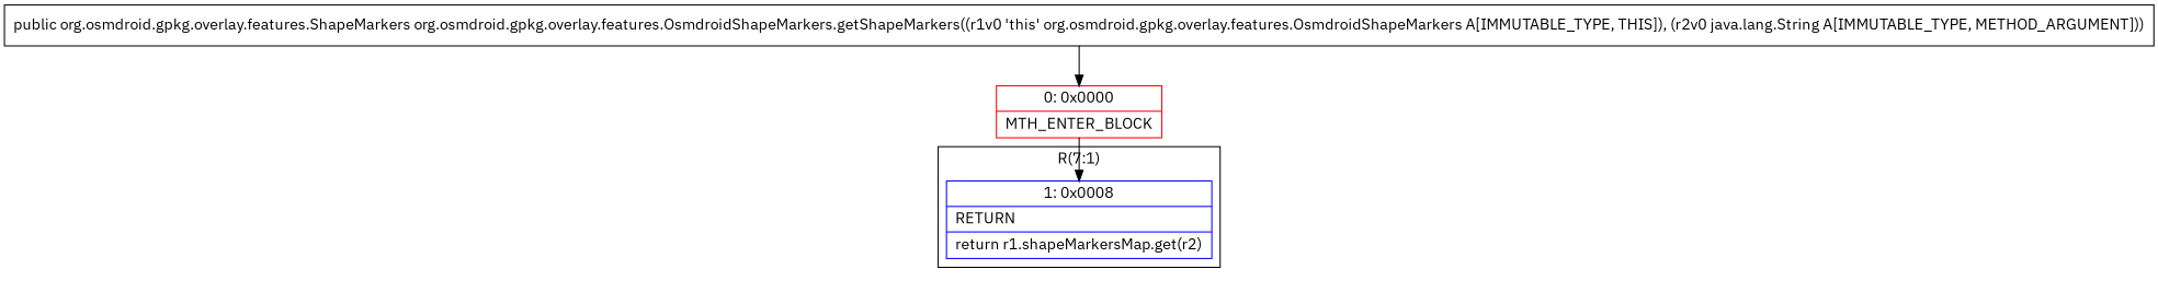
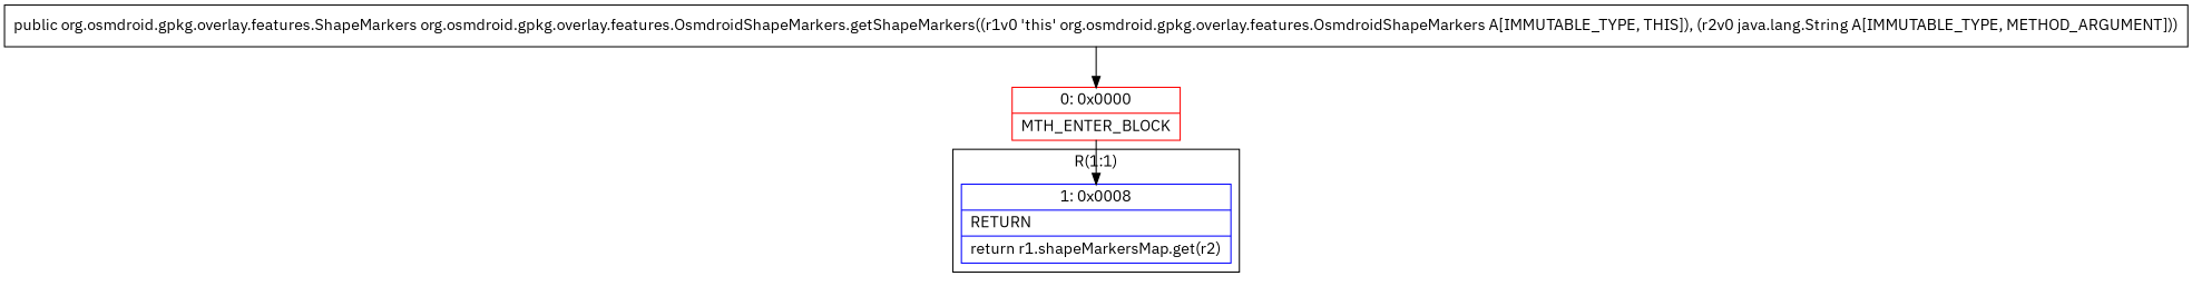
  digraph {
    fontname="IBM Plex Sans"
    node [shape=record fontname="IBM Plex Sans"]
    edge [fontname="IBM Plex Sans"]
    n1 [color=blue label="{1\:\ 0x0008|RETURN\l|return r1.shapeMarkersMap.get(r2)\l}"]
    n2 [color=red label="{0\:\ 0x0000|MTH_ENTER_BLOCK\l}"]
    n3 [label="{public org.osmdroid.gpkg.overlay.features.ShapeMarkers org.osmdroid.gpkg.overlay.features.OsmdroidShapeMarkers.getShapeMarkers((r1v0 'this' org.osmdroid.gpkg.overlay.features.OsmdroidShapeMarkers A[IMMUTABLE_TYPE, THIS]), (r2v0 java.lang.String A[IMMUTABLE_TYPE, METHOD_ARGUMENT])) }"]
    subgraph cluster_1 {
-     label="R(7:1)"
+     label="R(1:1)"
      n1
    }
    n2 -> n1
    n3 -> n2
  }
